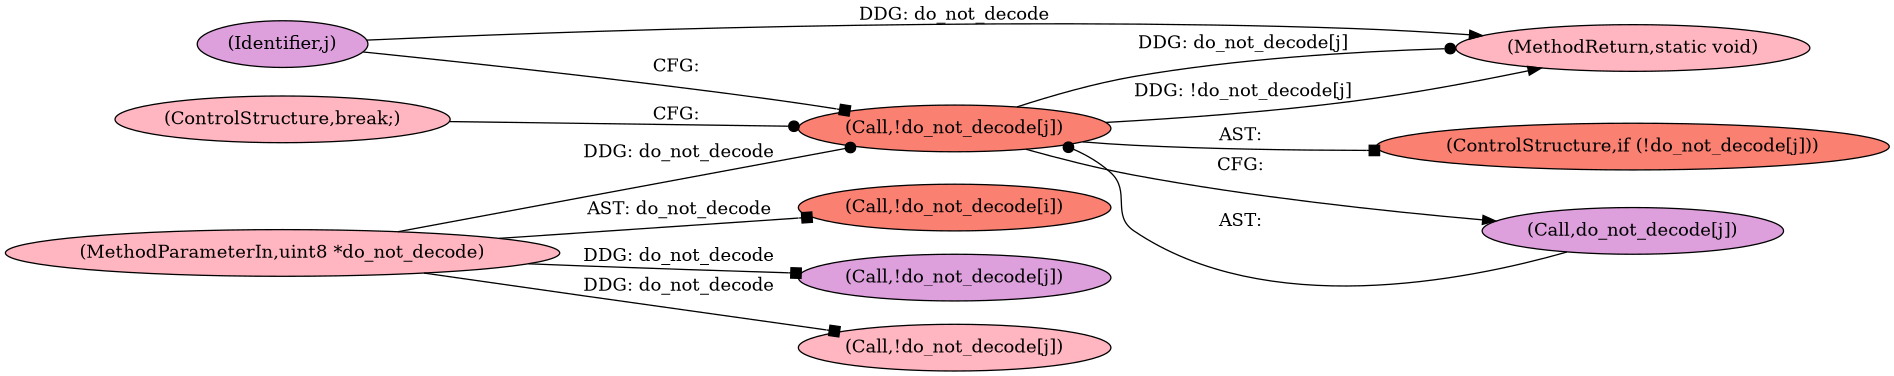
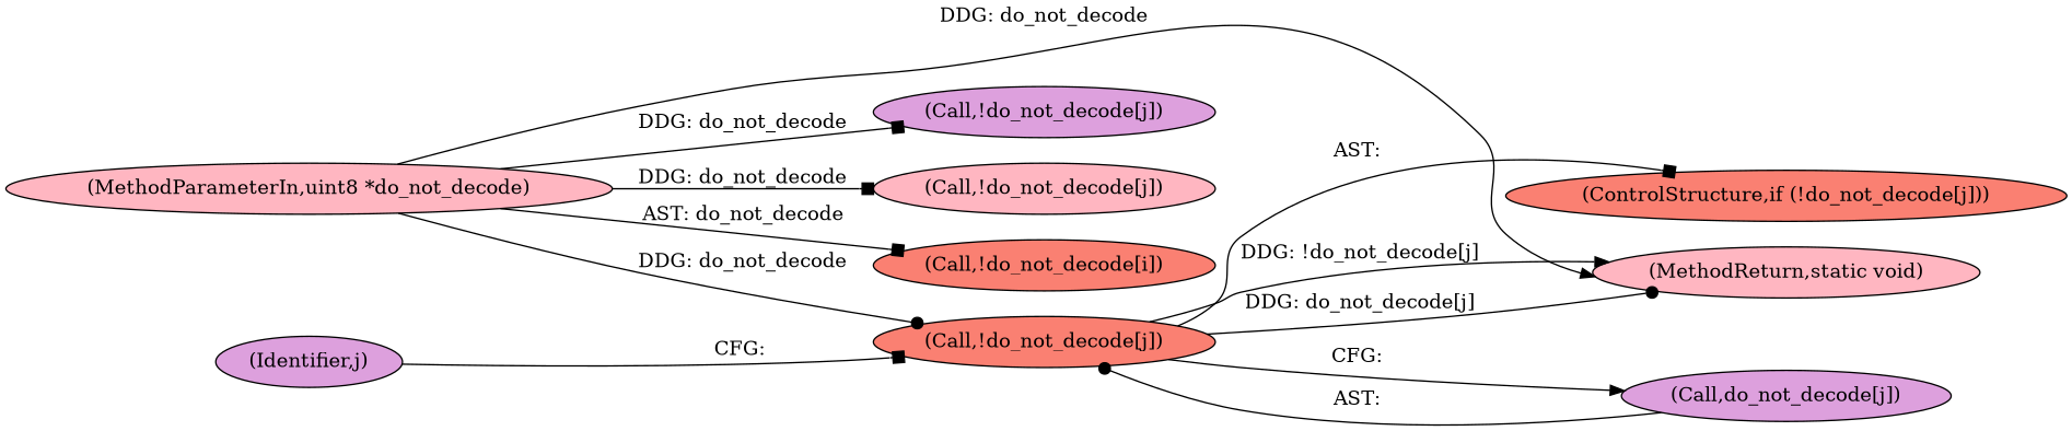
  digraph {
    rankdir=LR
    node [fillcolor=lightpink style=filled]
    edge [arrowhead=box]
    n1 [fillcolor=salmon label="(Call,!do_not_decode[j])"]
    n2 [label="(MethodReturn,static void)"]
    n3 [fillcolor=plum label="(Call,do_not_decode[j])"]
    n4 [fillcolor=salmon label="(ControlStructure,if (!do_not_decode[j]))"]
    n5 [label="(MethodParameterIn,uint8 *do_not_decode)"]
    n6 [fillcolor=salmon label="(Call,!do_not_decode[i])"]
    n7 [fillcolor=plum label="(Call,!do_not_decode[j])"]
    n8 [label="(Call,!do_not_decode[j])"]
    n9 [fillcolor=plum label="(Identifier,j)"]
-   n10 [label="(ControlStructure,break;)"]
    n1 -> n2 [arrowhead=dot label="DDG: do_not_decode[j]"]
    n1 -> n2 [arrowhead=normal label="DDG: !do_not_decode[j]"]
    n1 -> n3 [arrowhead=normal label="CFG: "]
    n1 -> n4 [label="AST: "]
    n3 -> n1 [arrowhead=dot label="AST: "]
    n5 -> n1 [arrowhead=dot label="DDG: do_not_decode"]
-   n9 -> n2 [arrowhead=normal label="DDG: do_not_decode"]
+   n5 -> n2 [arrowhead=normal label="DDG: do_not_decode"]
    n5 -> n6 [label="AST: do_not_decode"]
    n5 -> n7 [label="DDG: do_not_decode"]
    n5 -> n8 [label="DDG: do_not_decode"]
    n9 -> n1 [label="CFG: "]
-   n10 -> n1 [arrowhead=dot label="CFG: "]
  }
